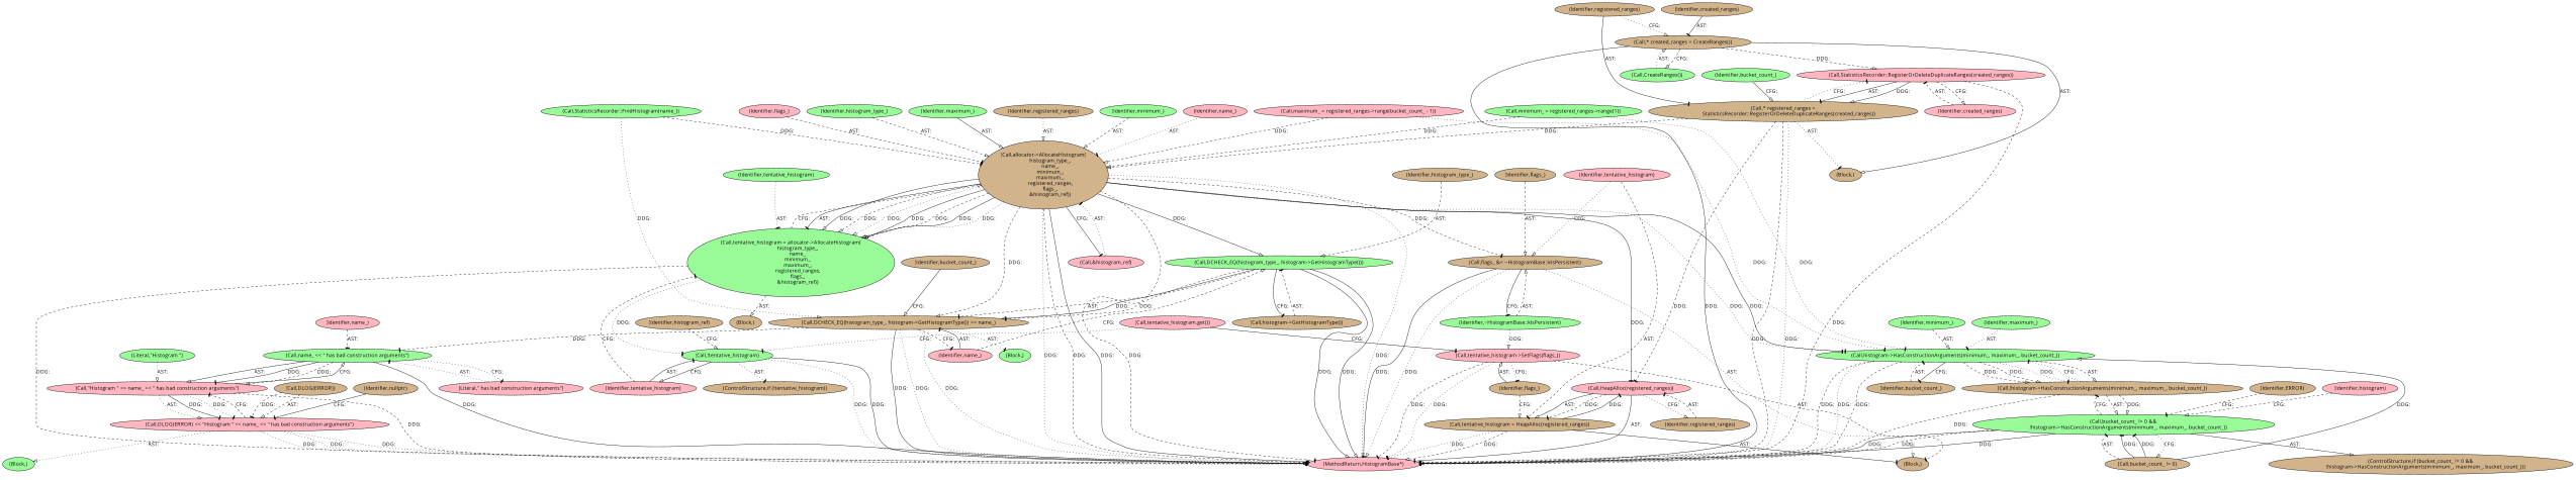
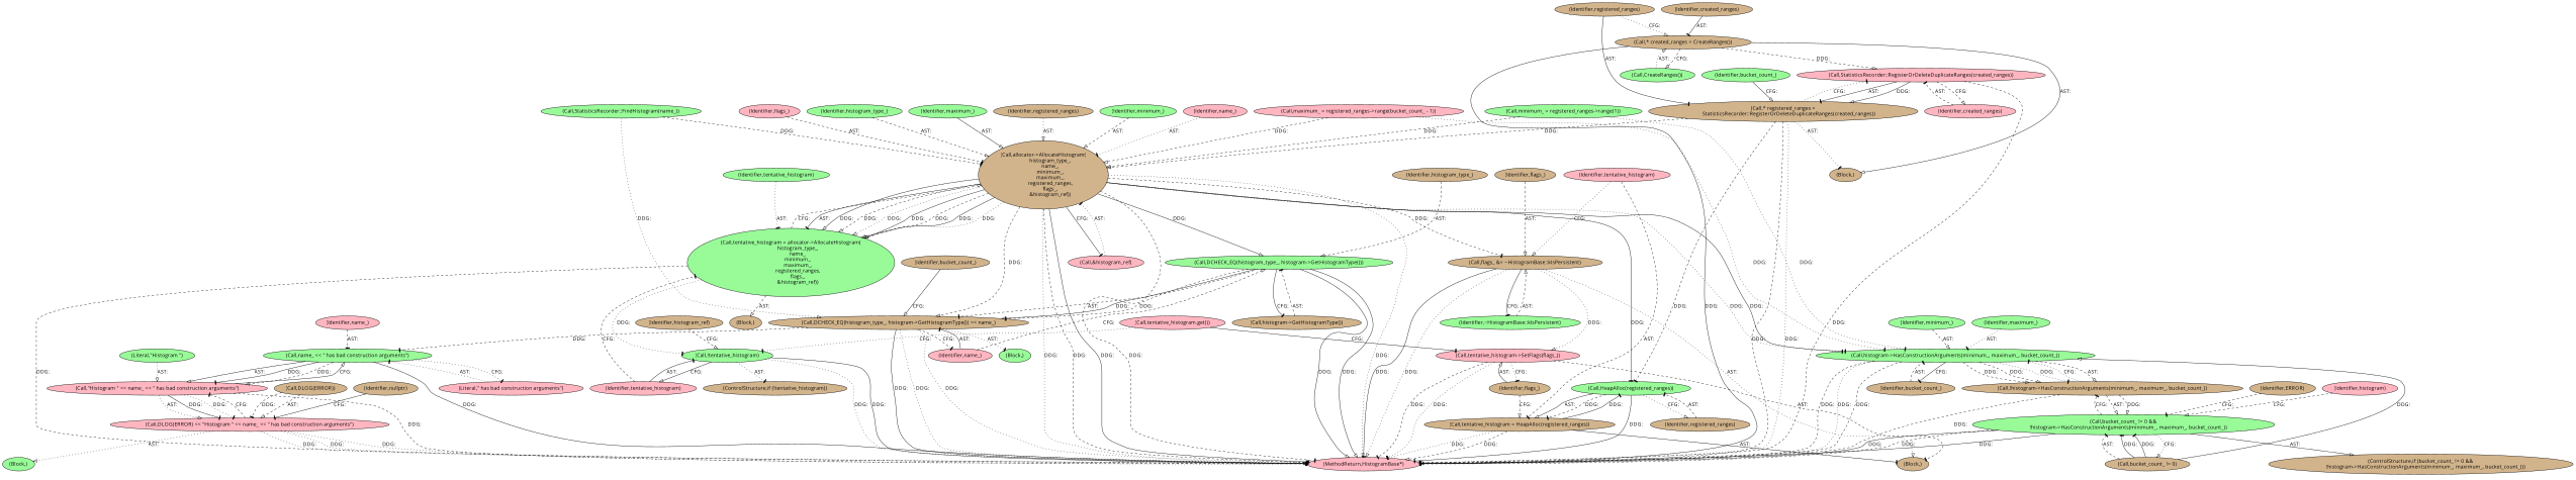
  digraph {
    fontname="Open Sans"
    node [fillcolor=tan fontname="Open Sans" style=filled]
    edge [arrowhead=tee fontname="Open Sans" style=dashed]
    n1 [fillcolor=lightpink label="(Call,StatisticsRecorder::RegisterOrDeleteDuplicateRanges(created_ranges))"]
    n2 [label="(Call,* registered_ranges =\n        StatisticsRecorder::RegisterOrDeleteDuplicateRanges(created_ranges))"]
    n3 [fillcolor=lightpink label="(MethodReturn,HistogramBase*)"]
    n4 [fillcolor=lightpink label="(Identifier,created_ranges)"]
    n5 [label="(Block,)"]
    n6 [label="(Call,allocator->AllocateHistogram(\n          histogram_type_,\n          name_,\n          minimum_,\n          maximum_,\n          registered_ranges,\n          flags_,\n          &histogram_ref))"]
-   n7 [fillcolor=lightpink label="(Call,HeapAlloc(registered_ranges))"]
+   n7 [fillcolor=palegreen label="(Call,HeapAlloc(registered_ranges))"]
    n8 [label="(Call,* created_ranges = CreateRanges())"]
    n9 [fillcolor=palegreen label="(Call,CreateRanges())"]
    n10 [fillcolor=palegreen label="(Call,tentative_histogram = allocator->AllocateHistogram(\n          histogram_type_,\n          name_,\n          minimum_,\n          maximum_,\n          registered_ranges,\n          flags_,\n          &histogram_ref))"]
    n11 [label="(Call,flags_ &= ~HistogramBase::kIsPersistent)"]
    n12 [fillcolor=palegreen label="(Call,DCHECK_EQ(histogram_type_, histogram->GetHistogramType()))"]
    n13 [label="(Call,DCHECK_EQ(histogram_type_, histogram->GetHistogramType()) << name_)"]
    n14 [fillcolor=palegreen label="(Call,histogram->HasConstructionArguments(minimum_, maximum_, bucket_count_))"]
    n15 [fillcolor=lightpink label="(Call,&histogram_ref)"]
    n16 [label="(Call,tentative_histogram = HeapAlloc(registered_ranges))"]
    n17 [label="(Identifier,registered_ranges)"]
    n18 [fillcolor=palegreen label="(Call,!tentative_histogram)"]
    n19 [label="(Block,)"]
    n20 [fillcolor=lightpink label="(Call,tentative_histogram->SetFlags(flags_))"]
    n21 [fillcolor=palegreen label="(Identifier,~HistogramBase::kIsPersistent)"]
    n22 [label="(Block,)"]
    n23 [label="(Call,histogram->GetHistogramType())"]
    n24 [fillcolor=palegreen label="(Call,name_ << \" has bad construction arguments\")"]
    n25 [fillcolor=lightpink label="(Identifier,name_)"]
    n26 [fillcolor=palegreen label="(Block,)"]
    n27 [label="(Call,!histogram->HasConstructionArguments(minimum_, maximum_, bucket_count_))"]
    n28 [label="(Identifier,bucket_count_)"]
    n29 [fillcolor=lightpink label="(Identifier,tentative_histogram)"]
    n30 [label="(ControlStructure,if (!tentative_histogram))"]
    n31 [label="(Identifier,flags_)"]
    n32 [fillcolor=lightpink label="(Call,\"Histogram \" << name_ << \" has bad construction arguments\")"]
    n33 [fillcolor=lightpink label="(Literal,\" has bad construction arguments\")"]
    n34 [fillcolor=lightpink label="(Call,DLOG(ERROR) << \"Histogram \" << name_ << \" has bad construction arguments\")"]
    n35 [fillcolor=palegreen label="(Block,)"]
    n36 [fillcolor=palegreen label="(Call,bucket_count_ != 0 &&\n       !histogram->HasConstructionArguments(minimum_, maximum_, bucket_count_))"]
    n37 [label="(ControlStructure,if (bucket_count_ != 0 &&\n       !histogram->HasConstructionArguments(minimum_, maximum_, bucket_count_)))"]
    n38 [label="(Call,bucket_count_ != 0)"]
    n39 [fillcolor=palegreen label="(Identifier,histogram_type_)"]
    n40 [fillcolor=palegreen label="(Literal,\"Histogram \")"]
    n41 [fillcolor=palegreen label="(Identifier,maximum_)"]
    n42 [fillcolor=lightpink label="(Call,maximum_ = registered_ranges->range(bucket_count_ - 1))"]
    n43 [fillcolor=lightpink label="(Identifier,tentative_histogram)"]
    n44 [label="(Identifier,histogram_type_)"]
    n45 [fillcolor=palegreen label="(Identifier,minimum_)"]
    n46 [fillcolor=lightpink label="(Identifier,histogram)"]
    n47 [fillcolor=palegreen label="(Call,StatisticsRecorder::FindHistogram(name_))"]
    n48 [label="(Call,DLOG(ERROR))"]
    n49 [label="(Identifier,registered_ranges)"]
    n50 [label="(Identifier,ERROR)"]
    n51 [fillcolor=palegreen label="(Call,minimum_ = registered_ranges->range(1))"]
    n52 [label="(Identifier,created_ranges)"]
    n53 [fillcolor=lightpink label="(Identifier,name_)"]
    n54 [fillcolor=palegreen label="(Identifier,maximum_)"]
    n55 [fillcolor=palegreen label="(Identifier,bucket_count_)"]
    n56 [label="(Identifier,bucket_count_)"]
    n57 [fillcolor=palegreen label="(Identifier,minimum_)"]
    n58 [label="(Identifier,nullptr)"]
    n59 [fillcolor=lightpink label="(Call,tentative_histogram.get())"]
    n60 [label="(Identifier,flags_)"]
    n61 [fillcolor=lightpink label="(Identifier,name_)"]
    n62 [label="(Identifier,registered_ranges)"]
    n63 [label="(Identifier,histogram_ref)"]
    n64 [fillcolor=palegreen label="(Identifier,tentative_histogram)"]
    n65 [fillcolor=lightpink label="(Identifier,flags_)"]
    n1 -> n2 [label="AST: " style=solid]
    n1 -> n2 [arrowhead=onormal label="DDG: " style=solid]
    n1 -> n3 [arrowhead=onormal label="DDG: "]
    n1 -> n4 [arrowhead=onormal label="CFG: "]
    n2 -> n1 [label="CFG: " style=dotted]
    n2 -> n3 [arrowhead=onormal label="DDG: "]
    n2 -> n3 [label="DDG: " style=dotted]
    n2 -> n5 [label="AST: " style=dotted]
    n2 -> n6 [arrowhead=onormal label="DDG: "]
    n2 -> n7 [label="DDG: "]
    n4 -> n1 [label="AST: "]
    n6 -> n3 [label="DDG: "]
    n6 -> n3 [arrowhead=onormal label="DDG: " style=solid]
    n6 -> n3 [label="DDG: "]
    n6 -> n3 [arrowhead=onormal label="DDG: " style=dotted]
    n6 -> n3 [label="DDG: " style=dotted]
    n6 -> n7 [label="DDG: " style=solid]
    n6 -> n10 [label="AST: " style=solid]
    n6 -> n10 [arrowhead=onormal label="DDG: " style=solid]
    n6 -> n10 [arrowhead=onormal label="DDG: "]
    n6 -> n10 [arrowhead=onormal label="DDG: " style=dotted]
    n6 -> n10 [arrowhead=onormal label="DDG: " style=solid]
    n6 -> n10 [arrowhead=onormal label="DDG: "]
    n6 -> n10 [arrowhead=onormal label="DDG: " style=solid]
    n6 -> n10 [arrowhead=onormal label="DDG: " style=dotted]
    n6 -> n11 [label="DDG: "]
    n6 -> n12 [arrowhead=onormal label="DDG: " style=solid]
    n6 -> n13 [arrowhead=onormal label="DDG: "]
    n6 -> n14 [label="DDG: " style=dotted]
    n6 -> n14 [label="DDG: " style=solid]
    n6 -> n15 [label="CFG: " style=solid]
-   n7 -> n3 [label="AST: " style=solid]
+   n7 -> n3 [label="DDG: " style=solid]
    n7 -> n16 [arrowhead=onormal label="AST: " style=solid]
    n7 -> n16 [label="DDG: "]
    n7 -> n17 [arrowhead=onormal label="CFG: " style=dotted]
    n8 -> n1 [arrowhead=onormal label="DDG: "]
    n8 -> n3 [label="DDG: " style=solid]
    n8 -> n5 [arrowhead=onormal label="AST: " style=solid]
    n8 -> n9 [arrowhead=onormal label="CFG: "]
    n9 -> n8 [arrowhead=onormal label="AST: " style=dotted]
    n10 -> n3 [label="DDG: "]
    n10 -> n6 [arrowhead=onormal label="CFG: "]
    n10 -> n18 [label="DDG: " style=dotted]
    n10 -> n19 [arrowhead=onormal label="AST: "]
    n11 -> n3 [label="DDG: " style=solid]
    n11 -> n3 [arrowhead=onormal label="DDG: " style=dotted]
-   n21 -> n20 [arrowhead=onormal label="DDG: " style=dotted]
+   n11 -> n20 [arrowhead=onormal label="DDG: " style=dotted]
    n11 -> n21 [label="CFG: " style=solid]
    n11 -> n22 [arrowhead=onormal label="AST: " style=dotted]
    n12 -> n3 [arrowhead=onormal label="DDG: " style=solid]
    n12 -> n3 [arrowhead=onormal label="DDG: " style=solid]
    n12 -> n13 [label="AST: "]
    n12 -> n13 [arrowhead=onormal label="DDG: " style=solid]
    n12 -> n13 [label="DDG: "]
    n12 -> n23 [label="CFG: " style=solid]
    n13 -> n3 [arrowhead=onormal label="DDG: " style=solid]
    n13 -> n3 [label="DDG: " style=dotted]
    n13 -> n3 [label="DDG: " style=dotted]
    n13 -> n24 [label="DDG: "]
    n13 -> n25 [label="CFG: "]
    n13 -> n26 [label="AST: " style=dotted]
    n14 -> n3 [label="DDG: " style=dotted]
    n14 -> n3 [label="DDG: "]
    n14 -> n3 [label="DDG: "]
    n14 -> n27 [arrowhead=onormal label="AST: "]
    n14 -> n27 [arrowhead=onormal label="DDG: "]
    n14 -> n27 [arrowhead=onormal label="DDG: "]
    n14 -> n27 [label="DDG: " style=dotted]
    n14 -> n28 [label="CFG: " style=solid]
    n15 -> n6 [label="AST: " style=dotted]
    n16 -> n3 [label="DDG: " style=dotted]
    n16 -> n3 [arrowhead=onormal label="DDG: "]
    n16 -> n7 [label="DDG: " style=solid]
    n16 -> n22 [label="AST: " style=solid]
    n17 -> n7 [label="AST: "]
    n18 -> n3 [label="DDG: " style=solid]
    n18 -> n3 [arrowhead=onormal label="DDG: " style=dotted]
    n18 -> n29 [arrowhead=onormal label="CFG: " style=solid]
    n18 -> n30 [label="AST: " style=dotted]
    n20 -> n3 [label="DDG: " style=dotted]
    n20 -> n3 [label="DDG: "]
    n20 -> n22 [label="AST: "]
    n20 -> n31 [label="CFG: " style=dotted]
    n21 -> n11 [arrowhead=onormal label="AST: "]
    n23 -> n12 [label="AST: "]
    n24 -> n3 [label="DDG: " style=solid]
    n24 -> n32 [arrowhead=onormal label="AST: " style=solid]
    n24 -> n32 [label="DDG: " style=solid]
    n24 -> n32 [arrowhead=onormal label="DDG: "]
    n24 -> n33 [label="CFG: " style=dotted]
    n25 -> n12 [arrowhead=onormal label="CFG: "]
    n25 -> n13 [label="AST: " style=solid]
    n27 -> n3 [label="DDG: "]
    n27 -> n14 [label="CFG: " style=dotted]
    n27 -> n36 [arrowhead=onormal label="AST: "]
    n27 -> n36 [arrowhead=onormal label="DDG: "]
    n28 -> n14 [label="AST: "]
    n29 -> n10 [label="CFG: "]
    n29 -> n18 [label="AST: " style=solid]
    n31 -> n16 [arrowhead=onormal label="CFG: "]
    n31 -> n20 [arrowhead=onormal label="AST: " style=solid]
    n32 -> n3 [label="DDG: "]
    n32 -> n24 [arrowhead=onormal label="CFG: " style=solid]
    n32 -> n34 [arrowhead=onormal label="AST: " style=dotted]
    n32 -> n34 [label="DDG: " style=solid]
    n32 -> n34 [label="DDG: " style=dotted]
    n33 -> n24 [label="AST: " style=dotted]
    n34 -> n3 [label="DDG: " style=dotted]
    n34 -> n3 [label="DDG: " style=dotted]
    n34 -> n3 [label="DDG: " style=dotted]
    n34 -> n32 [label="CFG: "]
    n34 -> n35 [arrowhead=onormal label="AST: " style=dotted]
    n36 -> n3 [label="DDG: " style=solid]
    n36 -> n3 [label="DDG: "]
    n36 -> n3 [label="DDG: " style=solid]
    n36 -> n27 [label="CFG: "]
    n36 -> n37 [arrowhead=onormal label="AST: " style=solid]
    n36 -> n38 [arrowhead=onormal label="CFG: " style=dotted]
    n38 -> n14 [arrowhead=onormal label="DDG: " style=solid]
    n38 -> n36 [label="AST: "]
    n38 -> n36 [label="DDG: " style=solid]
    n38 -> n36 [label="DDG: " style=solid]
    n39 -> n6 [arrowhead=onormal label="AST: "]
    n40 -> n32 [arrowhead=onormal label="AST: " style=dotted]
    n41 -> n6 [arrowhead=onormal label="AST: " style=solid]
    n42 -> n6 [arrowhead=onormal label="DDG: "]
    n42 -> n14 [label="DDG: " style=dotted]
    n43 -> n11 [arrowhead=onormal label="CFG: " style=dotted]
    n43 -> n16 [label="AST: "]
    n44 -> n12 [arrowhead=onormal label="AST: "]
    n45 -> n14 [arrowhead=onormal label="AST: "]
    n46 -> n36 [arrowhead=onormal label="CFG: "]
    n47 -> n6 [label="DDG: "]
    n47 -> n13 [arrowhead=onormal label="DDG: " style=dotted]
    n48 -> n34 [arrowhead=onormal label="AST: "]
    n48 -> n34 [label="DDG: "]
    n49 -> n6 [arrowhead=onormal label="AST: " style=dotted]
    n50 -> n36 [label="CFG: "]
    n51 -> n6 [arrowhead=onormal label="DDG: "]
    n51 -> n14 [label="DDG: " style=dotted]
    n52 -> n8 [label="AST: " style=solid]
    n53 -> n24 [label="AST: "]
    n54 -> n14 [label="AST: " style=dotted]
    n55 -> n2 [arrowhead=onormal label="CFG: " style=solid]
    n56 -> n13 [arrowhead=onormal label="CFG: " style=solid]
    n57 -> n6 [arrowhead=onormal label="AST: "]
    n58 -> n34 [label="CFG: " style=solid]
    n59 -> n18 [label="CFG: " style=dotted]
    n59 -> n20 [label="CFG: " style=solid]
    n60 -> n11 [arrowhead=onormal label="AST: "]
    n61 -> n6 [label="AST: " style=dotted]
    n62 -> n2 [label="AST: " style=solid]
    n62 -> n8 [arrowhead=onormal label="CFG: " style=dotted]
    n63 -> n18 [arrowhead=onormal label="CFG: "]
    n64 -> n10 [label="AST: " style=dotted]
    n65 -> n6 [label="AST: "]
  }
